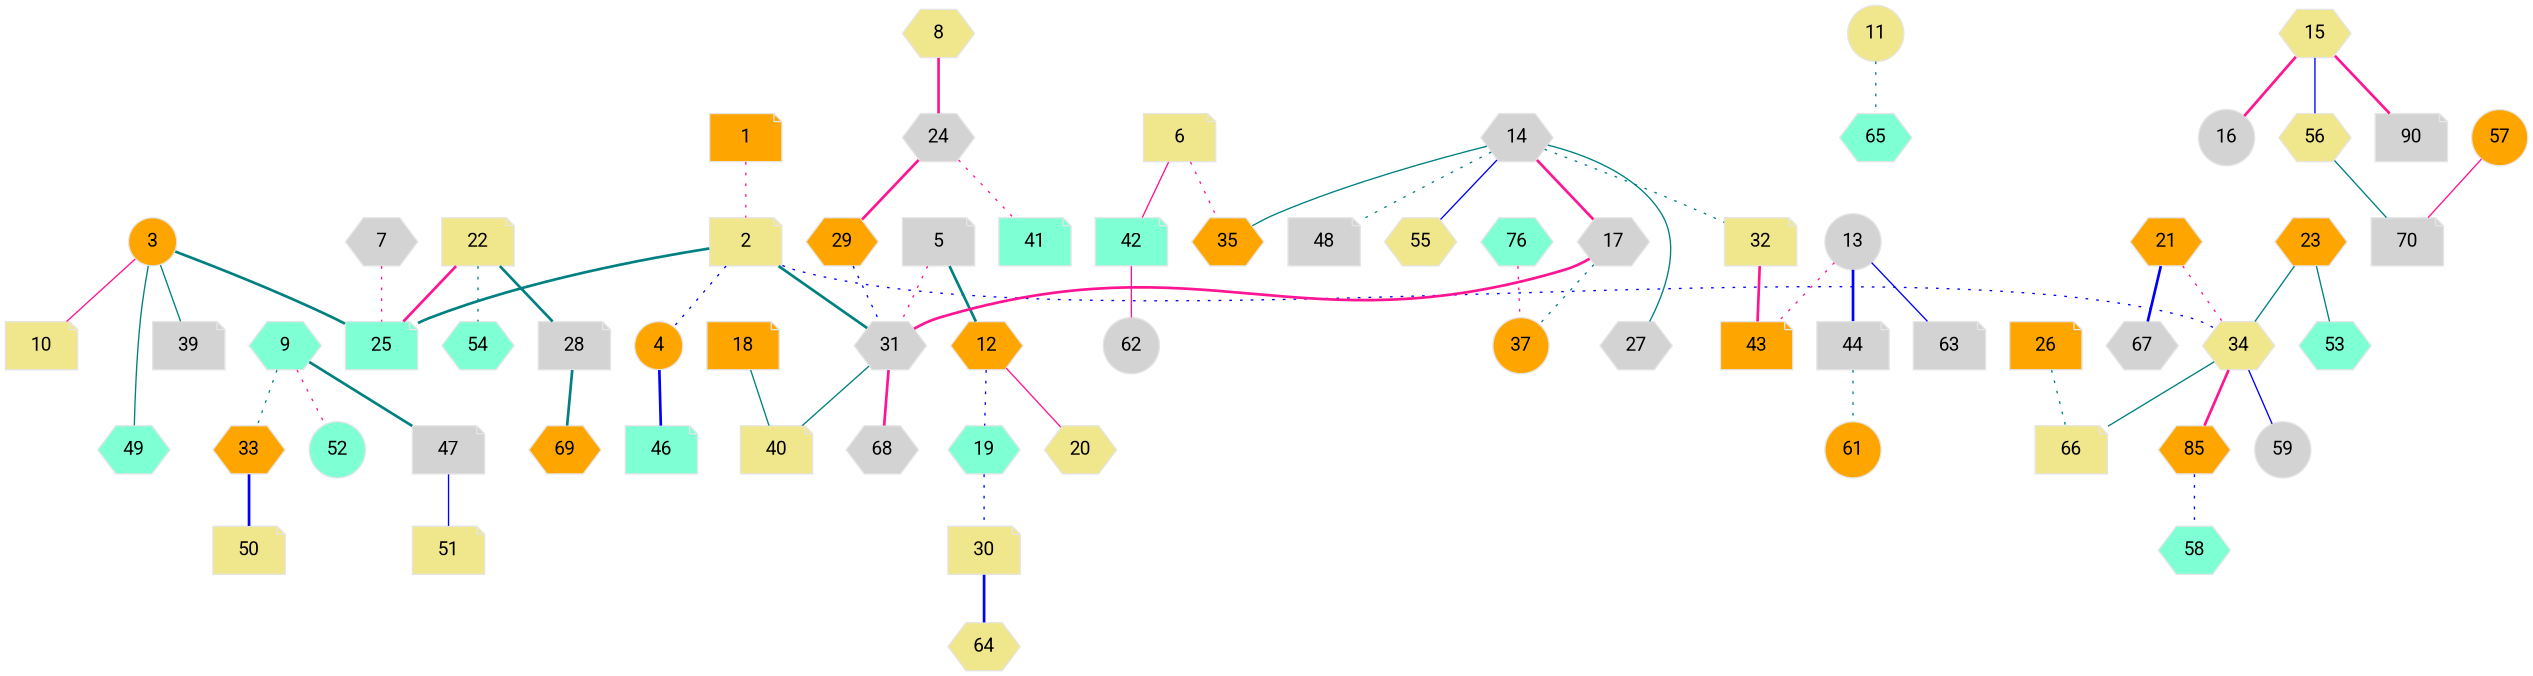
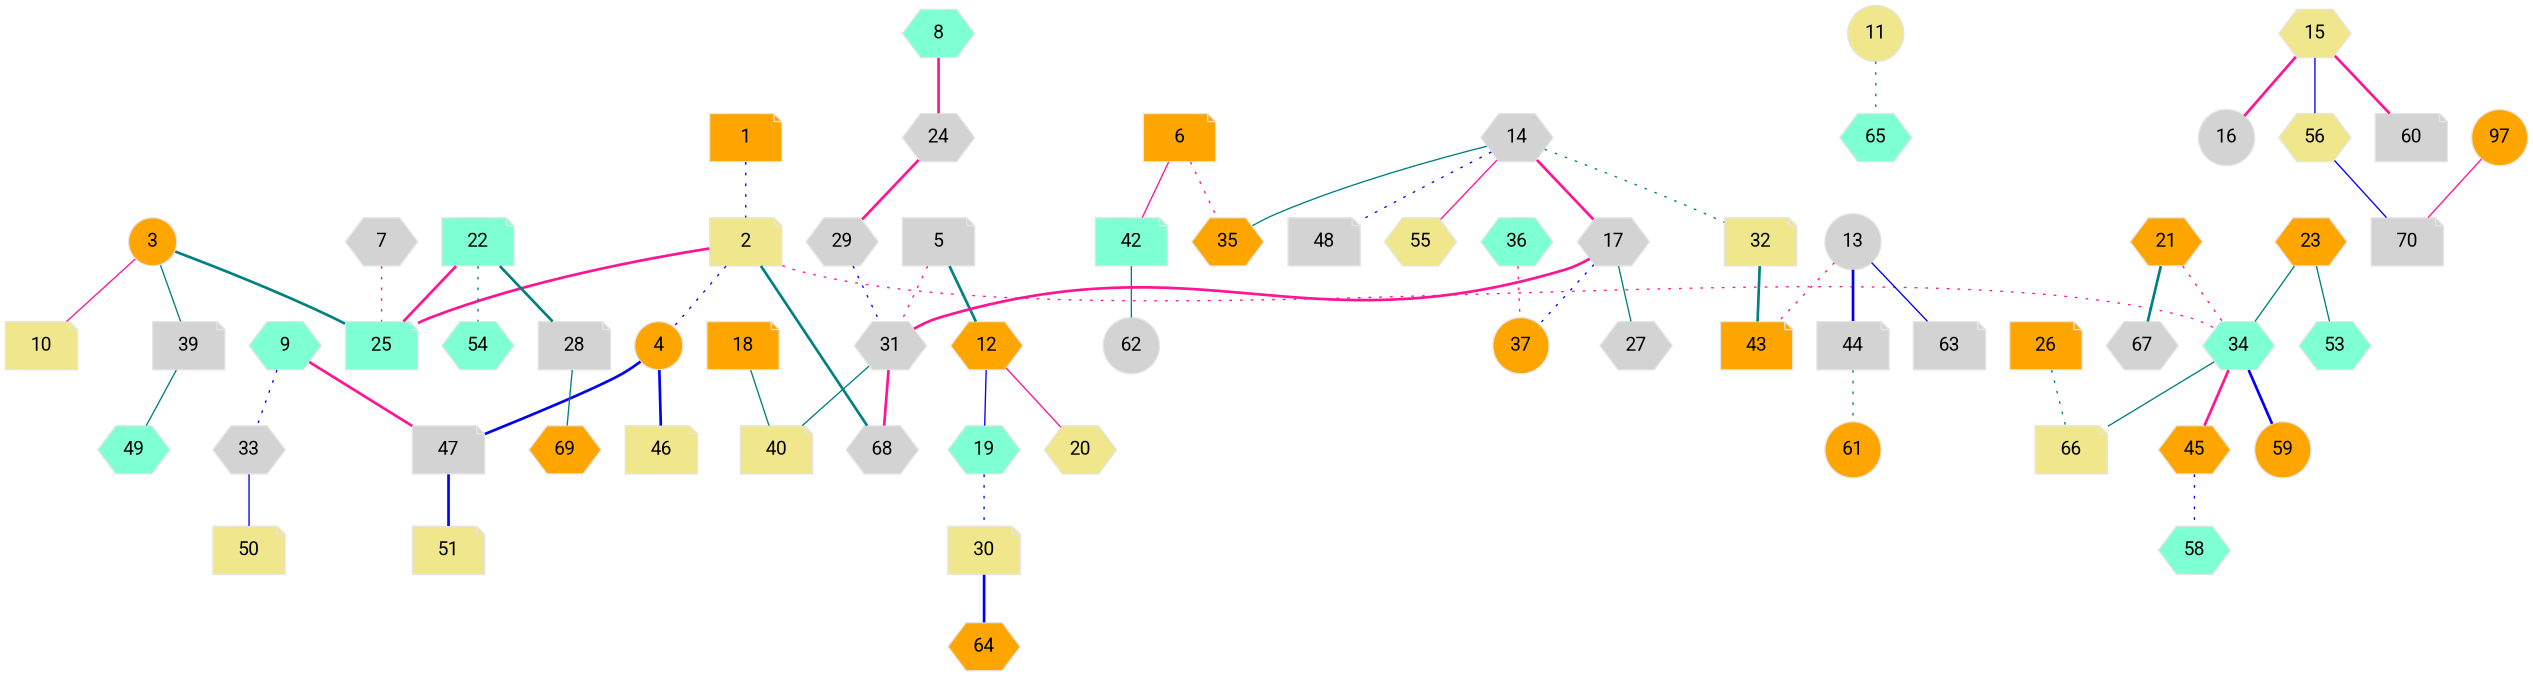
  graph {
    fontname=Roboto
    node [color=gray90 fillcolor=lightgrey fontname=Roboto shape=hexagon style=filled]
    edge [color=deeppink fontname=Roboto style=dotted weight=1.0]
    1 [fillcolor=orange shape=note]
    2 [fillcolor=khaki shape=note]
    4 [fillcolor=orange shape=circle]
    25 [fillcolor=aquamarine shape=note]
    31
-   34 [fillcolor=khaki]
-   46 [fillcolor=aquamarine shape=note]
+   34 [fillcolor=aquamarine]
+   46 [fillcolor=khaki shape=note]
    47 [shape=note]
    40 [fillcolor=khaki shape=note]
    68
    66 [fillcolor=khaki shape=note]
-   45 [fillcolor=orange label=85]
-   59 [shape=circle]
+   45 [fillcolor=orange]
+   59 [fillcolor=orange shape=circle]
    3 [fillcolor=orange shape=circle]
    10 [fillcolor=khaki shape=note]
    39 [shape=note]
    49 [fillcolor=aquamarine]
    51 [fillcolor=khaki shape=note]
    5 [shape=note]
    12 [fillcolor=orange]
    19 [fillcolor=aquamarine]
    20 [fillcolor=khaki]
-   6 [fillcolor=khaki shape=note]
+   6 [fillcolor=orange shape=note]
    35 [fillcolor=orange]
    42 [fillcolor=aquamarine shape=note]
    62 [shape=circle]
    7
-   8 [fillcolor=khaki]
+   8 [fillcolor=aquamarine]
    24
-   29 [fillcolor=orange]
-   41 [fillcolor=aquamarine shape=note]
+   29
    9 [fillcolor=aquamarine]
-   33 [fillcolor=orange]
-   52 [fillcolor=aquamarine shape=circle]
+   33
    50 [fillcolor=khaki shape=note]
    11 [fillcolor=khaki shape=circle]
    65 [fillcolor=aquamarine]
    30 [fillcolor=khaki shape=note]
    13 [shape=circle]
    43 [fillcolor=orange shape=note]
    44 [shape=note]
    63 [shape=note]
    61 [fillcolor=orange shape=circle]
    14
    17
    32 [fillcolor=khaki shape=note]
    48 [shape=note]
    55 [fillcolor=khaki]
    27
    37 [fillcolor=orange shape=circle]
    15 [fillcolor=khaki]
    16 [shape=circle]
    56 [fillcolor=khaki]
-   60 [shape=note label=90]
+   60 [shape=note]
    70 [shape=note]
    18 [fillcolor=orange shape=note]
-   64 [fillcolor=khaki]
+   64 [fillcolor=orange]
    21 [fillcolor=orange]
    67
-   22 [fillcolor=khaki shape=note]
+   22 [fillcolor=aquamarine shape=note]
    28 [shape=note]
    54 [fillcolor=aquamarine]
    69 [fillcolor=orange]
    23 [fillcolor=orange]
    53 [fillcolor=aquamarine]
    26 [fillcolor=orange shape=note]
    58 [fillcolor=aquamarine]
-   36 [fillcolor=aquamarine label=76]
-   57 [fillcolor=orange shape=circle]
-   1 -- 2
+   36 [fillcolor=aquamarine]
+   57 [fillcolor=orange shape=circle label=97]
+   1 -- 2 [color=blue]
    2 -- 4 [color=blue]
-   2 -- 25 [color=teal style=bold]
-   2 -- 31 [color=teal style=bold]
-   2 -- 34 [color=blue]
+   2 -- 25 [style=bold]
+   2 -- 68 [color=teal style=bold]
+   2 -- 34
    4 -- 46 [color=blue style=bold]
+   4 -- 47 [color=blue style=bold]
    31 -- 40 [color=teal style=solid]
    31 -- 68 [style=bold]
    34 -- 66 [color=teal style=solid]
    34 -- 45 [style=bold]
-   34 -- 59 [color=blue style=solid]
-   47 -- 51 [color=blue style=solid]
+   34 -- 59 [color=blue style=bold]
+   47 -- 51 [color=blue style=bold]
    45 -- 58 [color=blue]
    3 -- 25 [color=teal style=bold]
    3 -- 10 [style=solid]
    3 -- 39 [color=teal style=solid]
-   3 -- 49 [color=teal style=solid]
+   39 -- 49 [color=teal style=solid]
    5 -- 31
    5 -- 12 [color=teal style=bold]
-   12 -- 19 [color=blue]
+   12 -- 19 [color=blue style=solid]
    12 -- 20 [style=solid]
    19 -- 30 [color=blue]
    6 -- 35
    6 -- 42 [style=solid]
-   42 -- 62 [style=solid]
+   42 -- 62 [color=teal style=solid]
    7 -- 25
    8 -- 24 [style=bold]
    24 -- 29 [style=bold]
-   24 -- 41
    29 -- 31 [color=blue]
-   9 -- 47 [color=teal style=bold]
-   9 -- 33 [color=teal]
-   9 -- 52
-   33 -- 50 [color=blue style=bold]
+   9 -- 47 [style=bold]
+   9 -- 33 [color=blue]
+   33 -- 50 [color=blue style=solid]
    11 -- 65 [color=teal]
    30 -- 64 [color=blue style=bold]
    13 -- 43
    13 -- 44 [color=blue style=bold]
    13 -- 63 [color=blue style=solid]
    44 -- 61 [color=teal]
    14 -- 35 [color=teal style=solid]
    14 -- 17 [style=bold]
    14 -- 32 [color=teal]
-   14 -- 48 [color=teal]
-   14 -- 55 [color=blue style=solid]
+   14 -- 48 [color=blue]
+   14 -- 55 [style=solid]
    17 -- 31 [style=bold]
-   14 -- 27 [color=teal style=solid]
-   17 -- 37 [color=teal]
-   32 -- 43 [style=bold]
+   17 -- 27 [color=teal style=solid]
+   17 -- 37 [color=blue]
+   32 -- 43 [color=teal style=bold]
    15 -- 16 [style=bold]
    15 -- 56 [color=blue style=solid]
    15 -- 60 [style=bold]
-   56 -- 70 [color=teal style=solid]
+   56 -- 70 [color=blue style=solid]
    18 -- 40 [color=teal style=solid]
    21 -- 34
-   21 -- 67 [color=blue style=bold]
+   21 -- 67 [color=teal style=bold]
    22 -- 25 [style=bold]
    22 -- 28 [color=teal style=bold]
    22 -- 54 [color=teal]
-   28 -- 69 [color=teal style=bold]
+   28 -- 69 [color=teal style=solid]
    23 -- 34 [color=teal style=solid]
    23 -- 53 [color=teal style=solid]
    26 -- 66 [color=teal]
    36 -- 37
    57 -- 70 [style=solid]
  }
